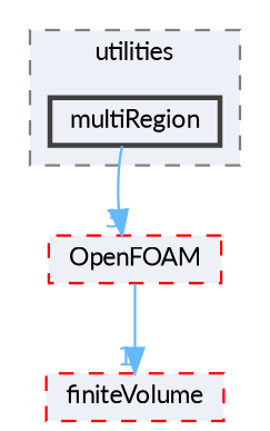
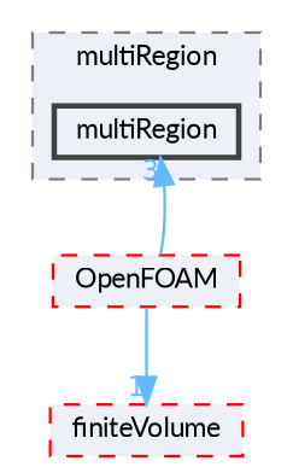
  digraph {
    compound=true
    fontname=Lato
    node [color=red fillcolor="#edf0f7" fontname=Lato fontsize=10 shape=box style="filled,dashed"]
    edge [color=steelblue1 fontcolor=steelblue1 fontname=Lato fontsize=10 labeldistance=1.5 labelfontname=Helvetica labelfontsize=10]
    n1 [color=grey25 height=0.2 label=multiRegion style="filled,bold" width=0.4]
    n2 [height=0.2 label=OpenFOAM width=0.4]
    n3 [height=0.2 label=finiteVolume width=0.4]
    subgraph cluster_1 {
      bgcolor="#edf0f7"
      fontsize=10
-     label=utilities
+     label=multiRegion
      pencolor=grey50
      style="filled,dashed"
      n1
    }
-   n1 -> n2 [headlabel=3]
+   n2 -> n1 [headlabel=3]
    n2 -> n3 [headlabel=1]
  }
